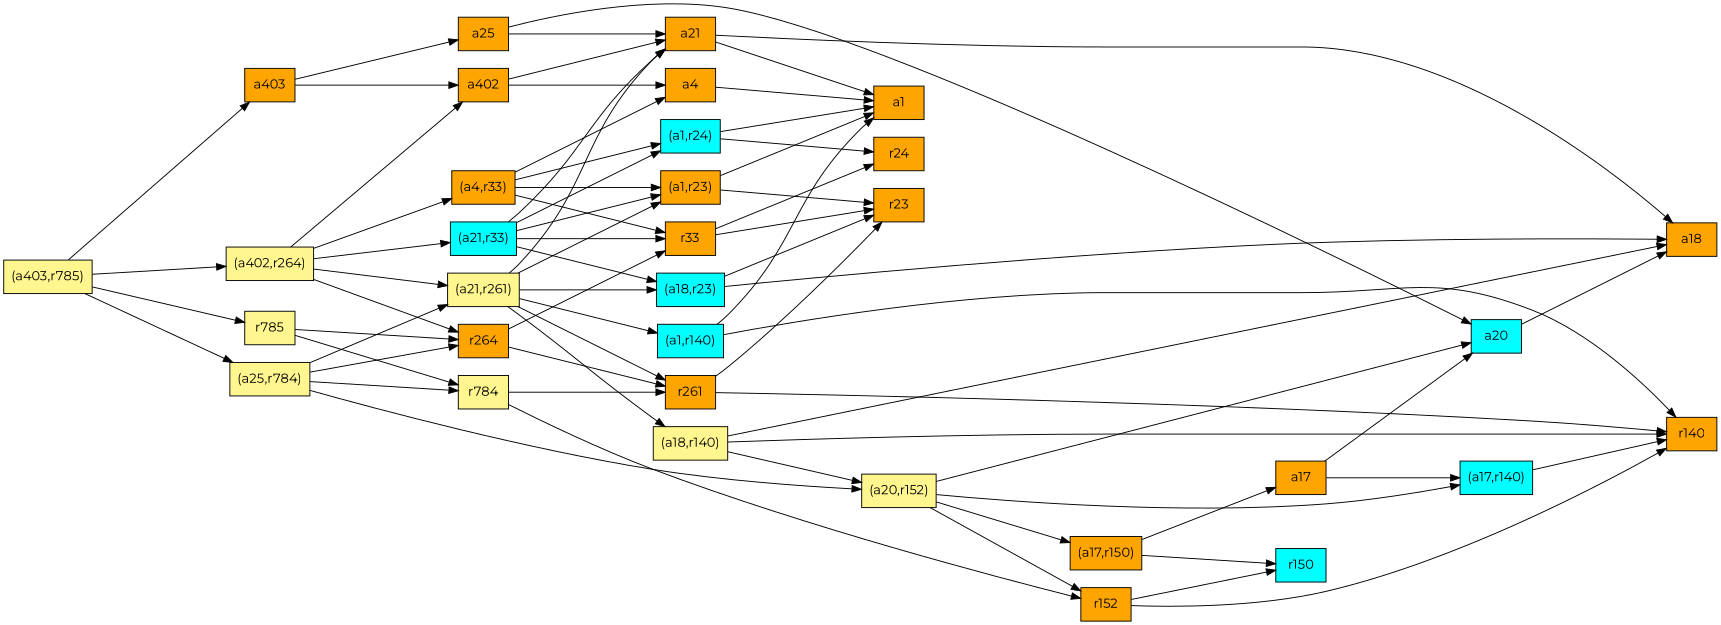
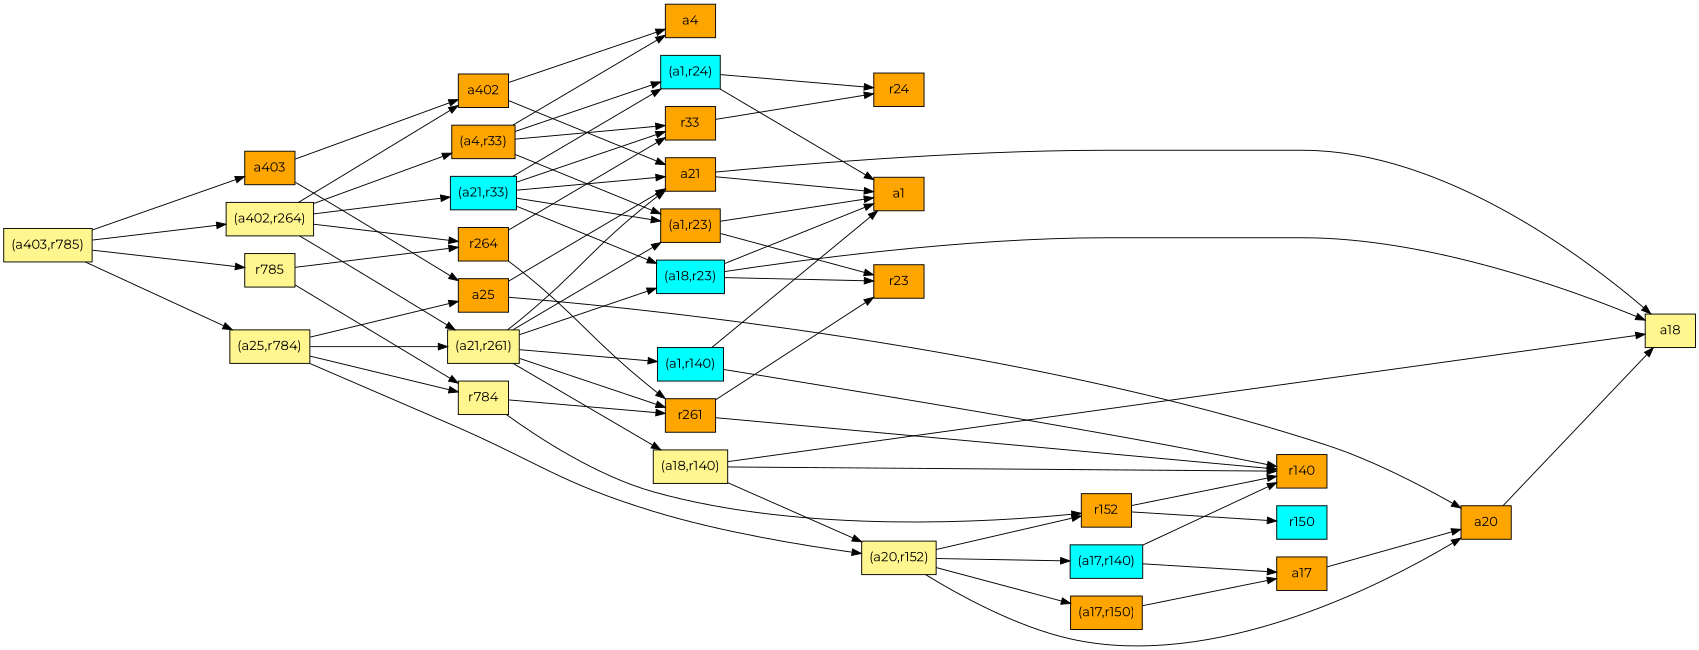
  digraph {
    fontname=Montserrat
    rankdir=LR
    ranksep=2.0
    node [fillcolor=orange fontname=Montserrat shape=record style=filled]
    edge [fontname=Montserrat]
    n1 [fillcolor=khaki1 label="{(a21,r261)}"]
    n2 [label="{a21}"]
    n3 [label="{r261}"]
    n4 [fillcolor=cyan label="{(a18,r23)}"]
    n5 [fillcolor=cyan label="{(a1,r140)}"]
    n6 [label="{(a1,r23)}"]
    n7 [fillcolor=khaki1 label="{(a18,r140)}"]
-   n8 [label="{a18}"]
+   n8 [fillcolor=khaki1 label="{a18}"]
    n9 [label="{a1}"]
    n10 [label="{r140}"]
    n11 [label="{r23}"]
    n12 [fillcolor=khaki1 label="{(a20,r152)}"]
    n13 [label="{(a4,r33)}"]
    n14 [label="{a4}"]
    n15 [label="{r33}"]
    n16 [fillcolor=cyan label="{(a1,r24)}"]
    n17 [label="{r24}"]
    n18 [fillcolor=khaki1 label="{(a403,r785)}"]
    n19 [label="{a403}"]
    n20 [fillcolor=khaki1 label="{r785}"]
    n21 [fillcolor=khaki1 label="{(a25,r784)}"]
    n22 [fillcolor=khaki1 label="{(a402,r264)}"]
    n23 [label="{a402}"]
    n24 [label="{a25}"]
    n25 [label="{r264}"]
    n26 [fillcolor=khaki1 label="{r784}"]
    n27 [fillcolor=cyan label="{(a21,r33)}"]
    n28 [fillcolor=cyan label="{r150}"]
-   n29 [fillcolor=cyan label="{a20}"]
+   n29 [label="{a20}"]
    n30 [label="{r152}"]
    n31 [label="{a17}"]
    n32 [fillcolor=cyan label="{(a17,r140)}"]
    n33 [label="{(a17,r150)}"]
    n1 -> n2
    n1 -> n3
    n1 -> n4
    n1 -> n5
    n1 -> n6
    n1 -> n7
    n2 -> n8
    n2 -> n9
    n3 -> n10
    n3 -> n11
    n4 -> n8
    n4 -> n11
    n5 -> n9
    n5 -> n10
    n6 -> n9
    n6 -> n11
    n7 -> n8
    n7 -> n10
    n7 -> n12
    n12 -> n29
    n12 -> n30
    n12 -> n32
    n12 -> n33
    n13 -> n6
    n13 -> n14
    n13 -> n15
    n13 -> n16
-   n14 -> n9
-   n15 -> n11
+   n4 -> n9
    n15 -> n17
    n16 -> n9
    n16 -> n17
    n18 -> n19
    n18 -> n20
    n18 -> n21
    n18 -> n22
    n19 -> n23
    n19 -> n24
    n20 -> n25
    n20 -> n26
    n21 -> n1
    n21 -> n12
-   n21 -> n25
+   n21 -> n24
    n21 -> n26
    n22 -> n1
    n22 -> n13
    n22 -> n23
    n22 -> n25
    n22 -> n27
    n23 -> n2
    n23 -> n14
    n24 -> n2
    n24 -> n29
    n25 -> n3
    n25 -> n15
    n26 -> n3
    n26 -> n30
    n27 -> n2
    n27 -> n4
    n27 -> n6
    n27 -> n15
    n27 -> n16
    n29 -> n8
    n30 -> n10
    n30 -> n28
    n31 -> n29
    n32 -> n10
-   n31 -> n32
-   n33 -> n28
+   n32 -> n31
    n33 -> n31
  }
